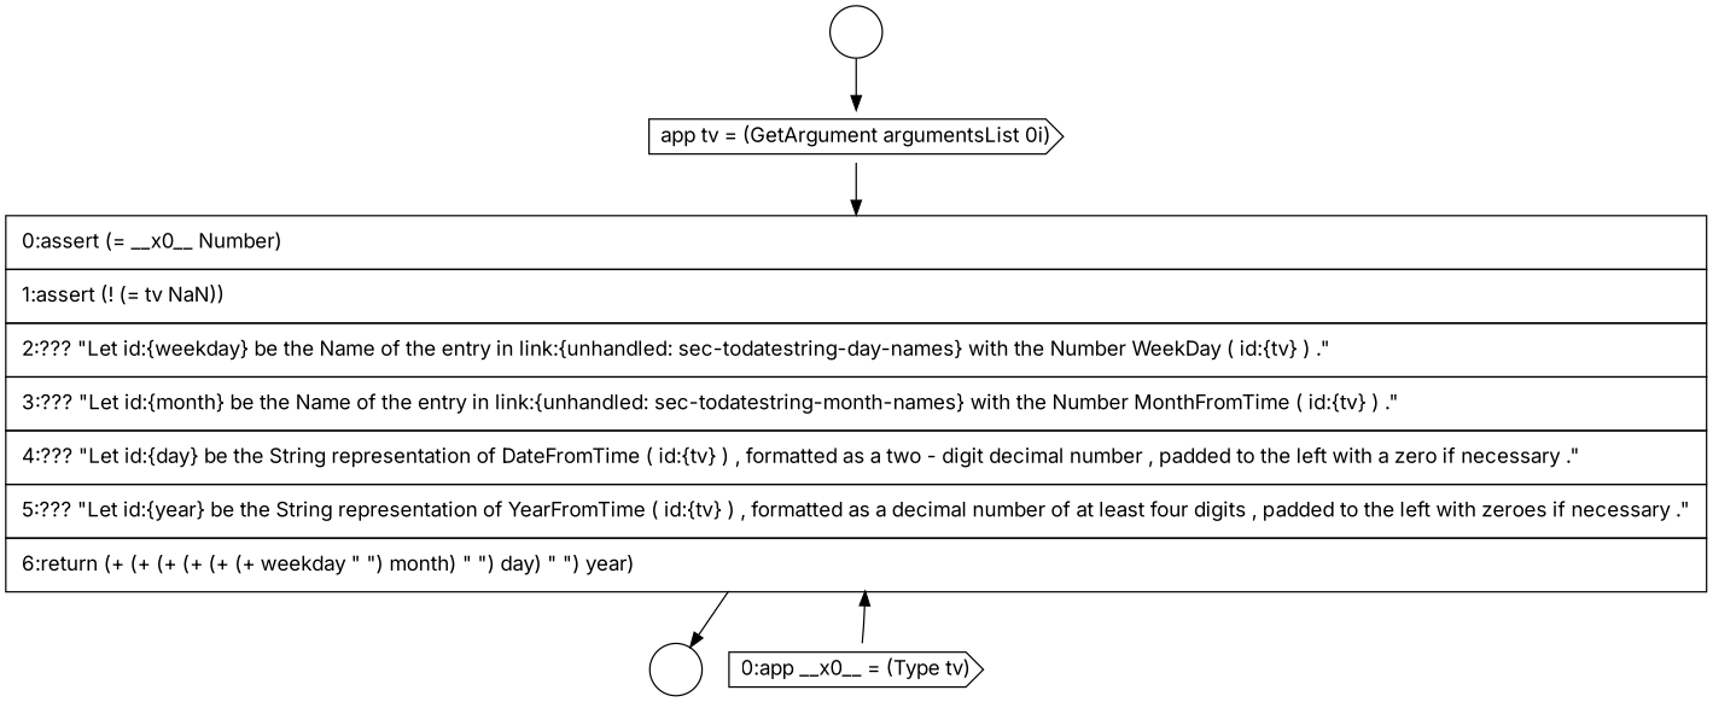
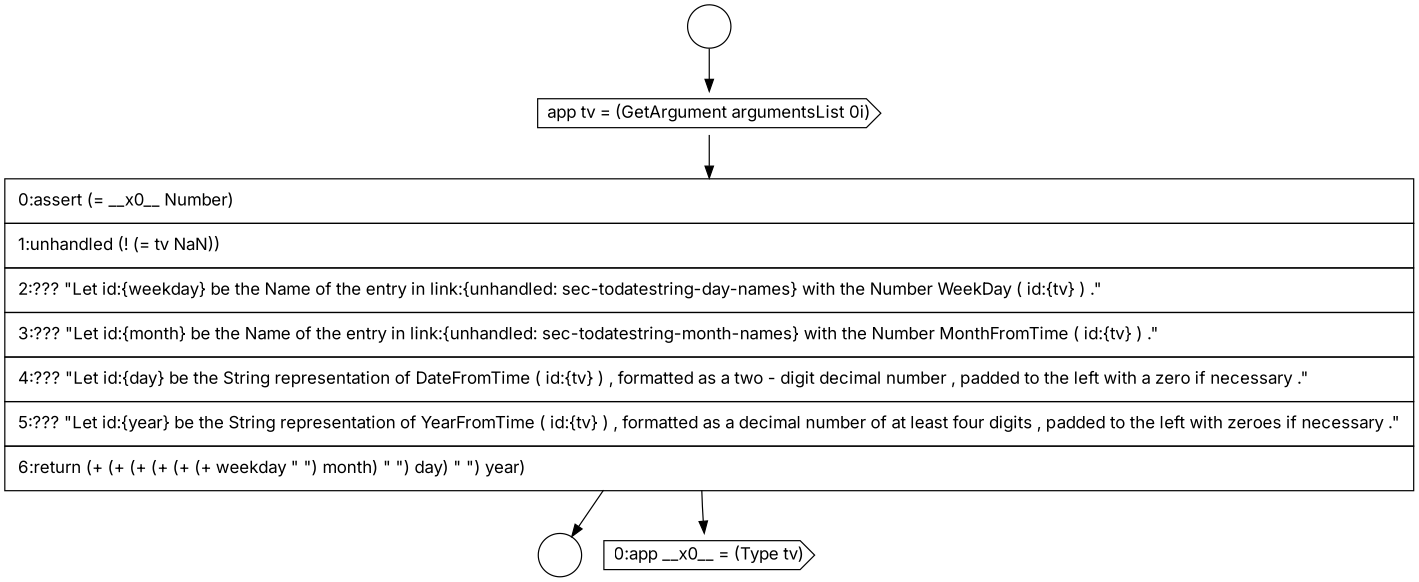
  digraph {
    fontname=Inter
    node [color=black fillcolor=white fontname=Inter shape=circle style=filled]
    edge [color=black fontname=Inter]
    n1 [label=" "]
    n2 [label=<<font color="black">app tv = (GetArgument argumentsList 0i)</font>> shape=cds]
-   n3 [label=<<font color="black">     <table border="0" cellborder="1" cellspacing="0" cellpadding="10">       <tr><td align="left">0:assert (= __x0__ Number)</td></tr>       <tr><td align="left">1:assert (! (= tv NaN))</td></tr>       <tr><td align="left">2:??? &quot;Let id:{weekday} be the Name of the entry in link:{unhandled: sec-todatestring-day-names} with the Number WeekDay ( id:{tv} ) .&quot;</td></tr>       <tr><td align="left">3:??? &quot;Let id:{month} be the Name of the entry in link:{unhandled: sec-todatestring-month-names} with the Number MonthFromTime ( id:{tv} ) .&quot;</td></tr>       <tr><td align="left">4:??? &quot;Let id:{day} be the String representation of DateFromTime ( id:{tv} ) , formatted as a two - digit decimal number , padded to the left with a zero if necessary .&quot;</td></tr>       <tr><td align="left">5:??? &quot;Let id:{year} be the String representation of YearFromTime ( id:{tv} ) , formatted as a decimal number of at least four digits , padded to the left with zeroes if necessary .&quot;</td></tr>       <tr><td align="left">6:return (+ (+ (+ (+ (+ (+ weekday &quot; &quot;) month) &quot; &quot;) day) &quot; &quot;) year)</td></tr>     </table>   </font>> margin=0 shape=none]
+   n3 [label=<<font color="black">     <table border="0" cellborder="1" cellspacing="0" cellpadding="10">       <tr><td align="left">0:assert (= __x0__ Number)</td></tr>       <tr><td align="left">1:unhandled (! (= tv NaN))</td></tr>       <tr><td align="left">2:??? &quot;Let id:{weekday} be the Name of the entry in link:{unhandled: sec-todatestring-day-names} with the Number WeekDay ( id:{tv} ) .&quot;</td></tr>       <tr><td align="left">3:??? &quot;Let id:{month} be the Name of the entry in link:{unhandled: sec-todatestring-month-names} with the Number MonthFromTime ( id:{tv} ) .&quot;</td></tr>       <tr><td align="left">4:??? &quot;Let id:{day} be the String representation of DateFromTime ( id:{tv} ) , formatted as a two - digit decimal number , padded to the left with a zero if necessary .&quot;</td></tr>       <tr><td align="left">5:??? &quot;Let id:{year} be the String representation of YearFromTime ( id:{tv} ) , formatted as a decimal number of at least four digits , padded to the left with zeroes if necessary .&quot;</td></tr>       <tr><td align="left">6:return (+ (+ (+ (+ (+ (+ weekday &quot; &quot;) month) &quot; &quot;) day) &quot; &quot;) year)</td></tr>     </table>   </font>> margin=0 shape=none]
    n4 [label=" "]
    n5 [label=<<font color="black">0:app __x0__ = (Type tv)</font>> shape=cds]
    n1 -> n2
    n2 -> n3
    n3 -> n4
-   n5 -> n3
+   n3 -> n5
  }
